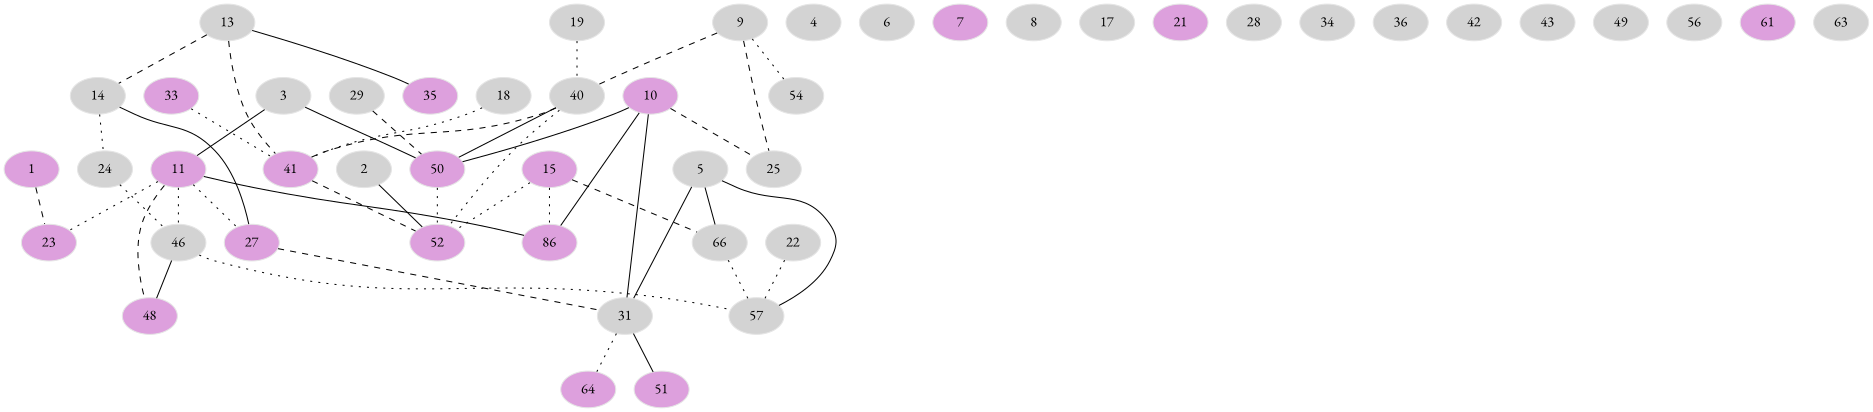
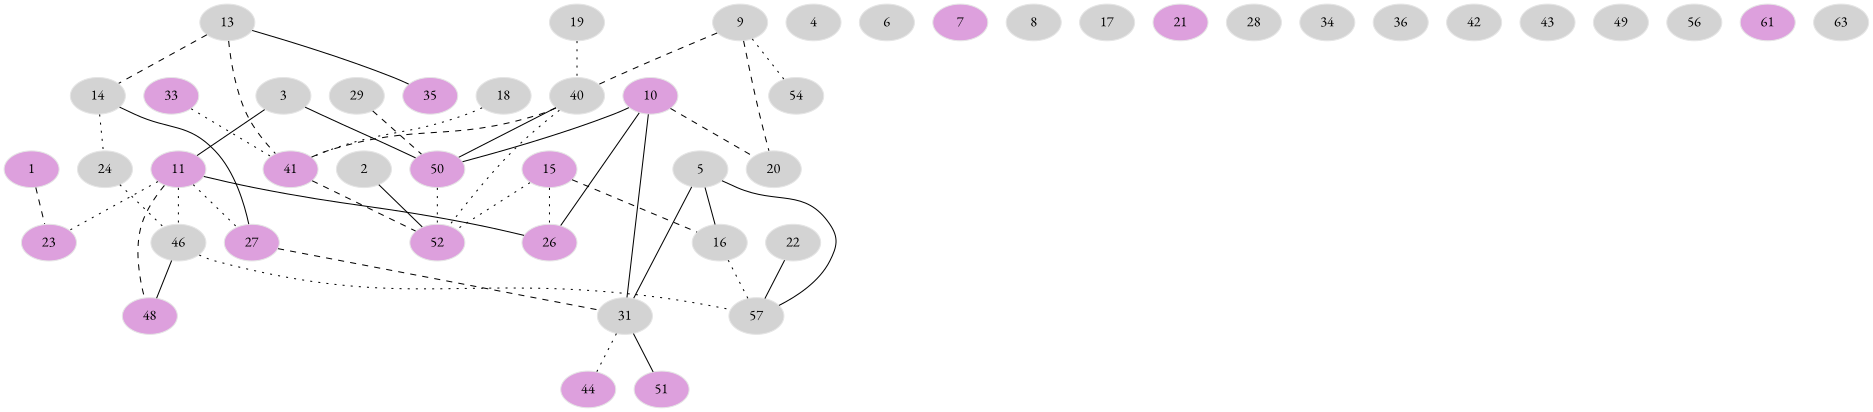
  graph {
    fontname="EB Garamond"
    node [color=gray90 fillcolor=lightgrey fontname="EB Garamond" style=filled]
    edge [fontname="EB Garamond" style=dotted]
    1 [fillcolor=plum super="+12"]
    23 [fillcolor=plum super="+37"]
    52 [fillcolor=plum super="+69"]
    2
    3 [super="+71"]
    11 [fillcolor=plum super="+30"]
    50 [fillcolor=plum super="+55"]
    5 [super="+66"]
-   16 [super="+38" label=66]
+   16 [super="+38"]
    31 [super="+64"]
    57 [super="+58"]
-   26 [fillcolor=plum super="+60" label=86]
+   26 [fillcolor=plum super="+60"]
    27 [fillcolor=plum super="+62"]
    46 [super="+68"]
    48 [fillcolor=plum]
    4
-   44 [fillcolor=plum label=64]
+   44 [fillcolor=plum]
    51 [fillcolor=plum]
    6
    7 [fillcolor=plum]
    8
    9 [super="+70"]
-   20 [label=25]
+   20
    40 [super="+67"]
    54
    41 [fillcolor=plum super="+59"]
    10 [fillcolor=plum super="+53"]
    13 [super="+47"]
    14 [super="+39"]
    35 [fillcolor=plum]
    24 [super="+45"]
    15 [fillcolor=plum super="+32"]
    17
    18
    19
    21 [fillcolor=plum]
    22
    28
    29
    33 [fillcolor=plum]
    34
    36
    42
    43
    49
    56
    61 [fillcolor=plum]
    63
    1 -- 23 [style=dashed]
    2 -- 52 [style=solid]
    3 -- 11 [style=solid]
    3 -- 50 [style=solid]
    11 -- 23
    11 -- 26 [style=solid]
    11 -- 27
    11 -- 46 [weight=2]
    11 -- 48 [style=dashed]
    50 -- 52
    5 -- 16 [style=solid]
    5 -- 31 [style=solid]
    5 -- 57 [style=solid]
    16 -- 57
    31 -- 44
    31 -- 51 [style=solid]
    27 -- 31 [style=dashed]
    46 -- 57
    46 -- 48 [style=solid]
    9 -- 20 [style=dashed]
    9 -- 40 [style=dashed]
    9 -- 54
    40 -- 52
    40 -- 50 [style=solid]
    40 -- 41 [style=dashed]
    41 -- 52 [style=dashed]
    10 -- 50 [style=solid]
    10 -- 31 [style=solid]
    10 -- 26 [style=solid]
    10 -- 20 [style=dashed]
    13 -- 41 [style=dashed]
    13 -- 14 [style=dashed]
    13 -- 35 [style=solid]
    14 -- 27 [style=solid]
    14 -- 24
    24 -- 46
    15 -- 52
    15 -- 16 [style=dashed]
    15 -- 26
    18 -- 41
    19 -- 40
-   22 -- 57
+   22 -- 57 [style=solid]
    29 -- 50 [style=dashed]
    33 -- 41
  }
